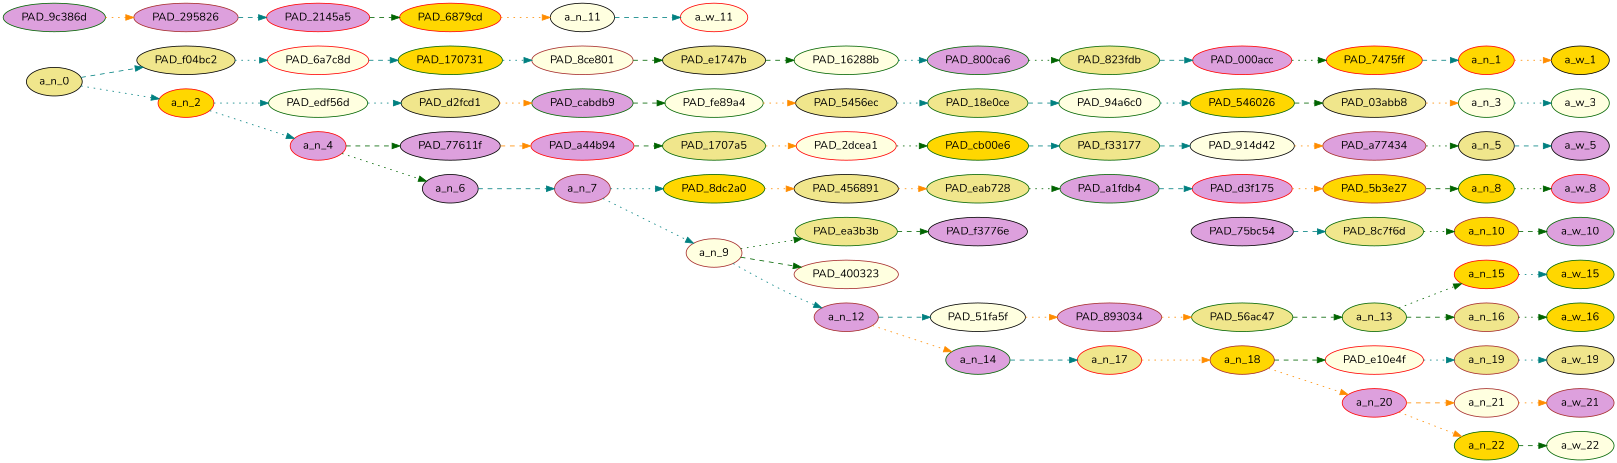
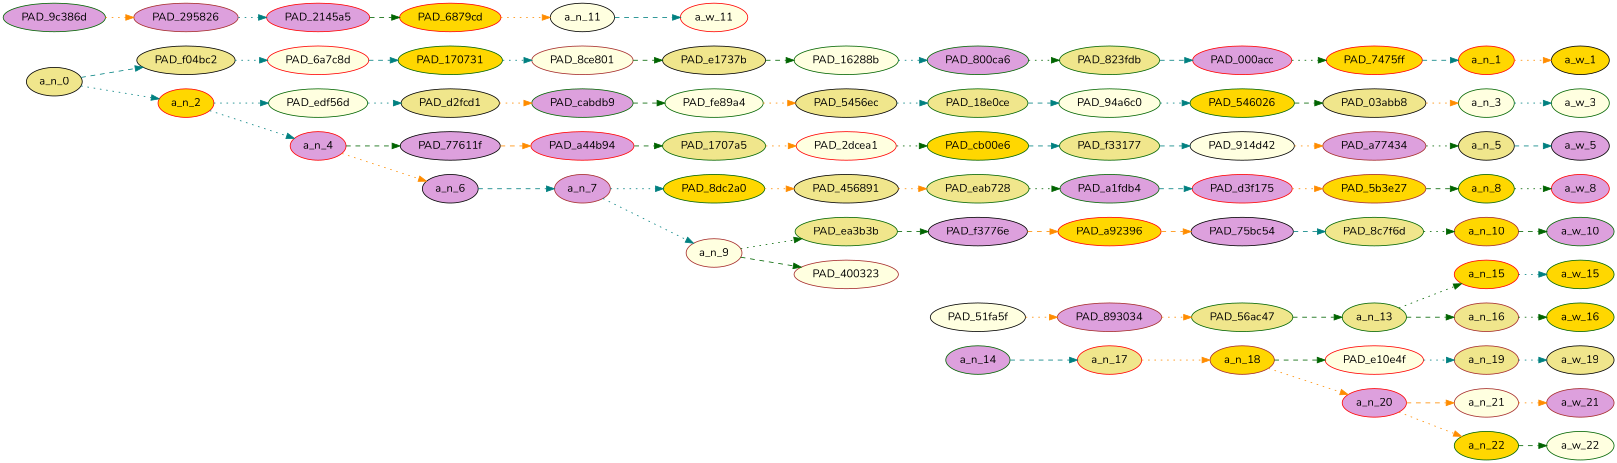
  strict digraph {
    fontname=Nunito
    rankdir=LR
    node [color=darkgreen div_dir=1 fillcolor=plum fontname=Nunito index=0 level=1 style=filled text_span="[0]" value=0.05450987]
    edge [color=teal fontname=Nunito style=dotted]
    a_n_0 [color=black fillcolor=khaki level=12 text_span="[0, 1, 2, 3, 4, 5, 6, 7, 8, 9, 10]" value=1.00000000]
    PAD_f04bc2 [color=black fillcolor=khaki level=11]
    a_n_2 [color=red fillcolor=gold index=1 level=11 text_span="[1, 2, 3, 4, 5, 6, 7, 8, 9, 10]" value=0.94412386]
    PAD_6a7c8d [color=red fillcolor=lightyellow level=10]
    PAD_edf56d [fillcolor=lightyellow index=1 level=10 text_span="[1]" value=0.03632531]
    a_n_4 [color=red index=2 level=10 text_span="[2, 3, 4, 5, 6, 7, 8, 9, 10]" value=0.90654021]
    PAD_170731 [fillcolor=gold level=9]
    PAD_d2fcd1 [color=black fillcolor=khaki index=1 level=9 text_span="[1]" value=0.03632531]
    PAD_77611f [color=black div_dir=-1 index=2 level=9 text_span="[2]" value=0.04391489]
    a_n_6 [color=black index=3 level=9 text_span="[3, 4, 5, 6, 7, 8, 9, 10]" value=0.86132464]
    PAD_8ce801 [color=brown fillcolor=lightyellow level=8]
-   PAD_e1737b [color=black fillcolor=khaki level=7 label=PAD_e1747b]
+   PAD_e1737b [color=black fillcolor=khaki level=7]
    PAD_16288b [fillcolor=lightyellow level=6]
    PAD_800ca6 [level=5]
    PAD_823fdb [fillcolor=khaki level=4]
    PAD_000acc [color=red level=3]
    PAD_7475ff [color=red fillcolor=gold level=2]
    a_n_1 [color=red fillcolor=gold]
    a_w_1 [color=black div_dir=0 fillcolor=gold level=0 value=they]
    PAD_cabdb9 [index=1 level=8 text_span="[1]" value=0.03632531]
    PAD_a44b94 [color=red div_dir=-1 index=2 level=8 text_span="[2]" value=0.04391489]
    a_n_7 [color=brown index=3 level=8 text_span="[3, 4, 5, 6, 7, 8, 9, 10]" value=0.85996584]
    PAD_fe89a4 [fillcolor=lightyellow index=1 level=7 text_span="[1]" value=0.03632531]
    PAD_5456ec [color=black fillcolor=khaki index=1 level=6 text_span="[1]" value=0.03632531]
    PAD_18e0ce [fillcolor=khaki index=1 level=5 text_span="[1]" value=0.03632531]
    PAD_94a6c0 [fillcolor=lightyellow index=1 level=4 text_span="[1]" value=0.03632531]
    PAD_546026 [fillcolor=gold index=1 level=3 text_span="[1]" value=0.03632531]
    PAD_03abb8 [color=black fillcolor=khaki index=1 level=2 text_span="[1]" value=0.03632531]
    a_n_3 [fillcolor=lightyellow index=1 text_span="[1]" value=0.03632531]
    a_w_3 [div_dir=0 fillcolor=lightyellow index=1 level=0 text_span="[1]" value=are]
    PAD_1707a5 [div_dir=-1 fillcolor=khaki index=2 level=7 text_span="[2]" value=0.04391489]
    PAD_8dc2a0 [fillcolor=gold index=3 level=7 text_span="[3]" value=0.03103483]
    a_n_9 [color=brown fillcolor=lightyellow index=4 level=7 text_span="[4, 5, 6, 7, 8, 9, 10]" value=0.82757221]
    PAD_2dcea1 [color=red div_dir=-1 fillcolor=lightyellow index=2 level=6 text_span="[2]" value=0.04391489]
    PAD_cb00e6 [div_dir=-1 fillcolor=gold index=2 level=5 text_span="[2]" value=0.04391489]
    PAD_f33177 [div_dir=-1 fillcolor=khaki index=2 level=4 text_span="[2]" value=0.04391489]
    PAD_914d42 [color=black div_dir=-1 fillcolor=lightyellow index=2 level=3 text_span="[2]" value=0.04391489]
    PAD_a77434 [color=brown div_dir=-1 index=2 level=2 text_span="[2]" value=0.04391489]
    a_n_5 [color=black div_dir=-1 fillcolor=khaki index=2 text_span="[2]" value=0.04391489]
    a_w_5 [color=black div_dir=0 index=2 level=0 text_span="[2]" value=going]
    PAD_456891 [color=black fillcolor=khaki index=3 level=6 text_span="[3]" value=0.03103483]
    PAD_ea3b3b [div_dir=-1 fillcolor=khaki index=4 level=6 text_span="[4]" value=0.03851922]
    PAD_400323 [color=brown fillcolor=lightyellow index=5 level=6 text_span="[5]" value=0.03355603]
-   a_n_12 [color=brown index=6 level=6 text_span="[6, 7, 8, 9, 10]" value=0.75410381]
    PAD_eab728 [fillcolor=khaki index=3 level=5 text_span="[3]" value=0.03103483]
    PAD_f3776e [color=black div_dir=-1 index=4 level=5 text_span="[4]" value=0.03851922]
    PAD_51fa5f [color=black fillcolor=lightyellow index=6 level=5 text_span="[6, 7]" value=0.08038693]
    a_n_14 [index=7 level=5 text_span="[8, 9, 10]" value=0.67219884]
    PAD_a1fdb4 [index=3 level=4 text_span="[3]" value=0.03103483]
    PAD_d3f175 [color=red index=3 level=3 text_span="[3]" value=0.03103483]
    PAD_5b3e27 [color=brown fillcolor=gold index=3 level=2 text_span="[3]" value=0.03103483]
    a_n_8 [fillcolor=gold index=3 text_span="[3]" value=0.03103483]
    a_w_8 [color=red div_dir=0 index=3 level=0 text_span="[3]" value=to]
+   PAD_a92396 [color=red div_dir=-1 fillcolor=gold index=4 level=4 text_span="[4]" value=0.03851922]
    PAD_9c386d [index=5 level=5 text_span="[5]" value=0.03355603]
    PAD_295826 [color=brown index=5 level=4 text_span="[5]" value=0.03355603]
    PAD_893034 [color=brown index=6 level=4 text_span="[6, 7]" value=0.08038693]
    a_n_17 [color=red fillcolor=khaki index=7 level=4 text_span="[8, 9, 10]" value=0.67050992]
    PAD_75bc54 [color=black div_dir=-1 index=4 level=3 text_span="[4]" value=0.03851922]
    PAD_8c7f6d [div_dir=-1 fillcolor=khaki index=4 level=2 text_span="[4]" value=0.03851922]
    a_n_10 [color=brown div_dir=-1 fillcolor=gold index=4 text_span="[4]" value=0.03851922]
    a_w_10 [div_dir=0 index=4 level=0 text_span="[4]" value=figure]
    PAD_2145a5 [color=red index=5 level=3 text_span="[5]" value=0.03355603]
    PAD_6879cd [color=red fillcolor=gold index=5 level=2 text_span="[5]" value=0.03355603]
    a_n_11 [color=black fillcolor=lightyellow index=5 text_span="[5]" value=0.03355603]
    a_w_11 [color=red div_dir=0 fillcolor=lightyellow index=5 level=0 text_span="[5]" value=out]
    PAD_56ac47 [fillcolor=khaki index=6 level=3 text_span="[6, 7]" value=0.08038693]
    a_n_18 [color=brown fillcolor=gold index=7 level=3 text_span="[8, 9, 10]" value=0.66882100]
    a_n_13 [fillcolor=khaki index=6 level=2 text_span="[6, 7]" value=0.08038693]
    a_n_15 [color=red fillcolor=gold index=6 text_span="[6]" value=0.03230673]
    a_n_16 [color=brown fillcolor=khaki index=7 text_span="[7]" value=0.04797252]
    a_w_15 [div_dir=0 fillcolor=gold index=6 level=0 text_span="[6]" value=a]
    a_w_16 [div_dir=0 fillcolor=gold index=7 level=0 text_span="[7]" value=way]
    PAD_e10e4f [color=red div_dir=-1 fillcolor=lightyellow index=7 level=2 text_span="[8]" value=0.06551695]
    a_n_20 [color=red index=8 level=2 text_span="[9, 10]" value=0.60161513]
    a_n_19 [color=brown div_dir=-1 fillcolor=khaki index=8 text_span="[8]" value=0.06551695]
    a_n_21 [color=brown fillcolor=lightyellow index=9 text_span="[9]" value=0.36750539]
    a_n_22 [fillcolor=gold index=10 text_span="[10]" value=0.23226783]
    a_w_19 [color=black div_dir=0 fillcolor=khaki index=8 level=0 text_span="[8]" value=to1]
    a_w_21 [color=brown div_dir=0 index=9 level=0 text_span="[9]" value=kike]
    a_w_22 [div_dir=0 fillcolor=lightyellow index=10 level=0 text_span="[10]" value=bitcoin]
    a_n_0 -> PAD_f04bc2 [style=dashed]
    a_n_0 -> a_n_2
    PAD_f04bc2 -> PAD_6a7c8d
    a_n_2 -> PAD_edf56d
    a_n_2 -> a_n_4
    PAD_6a7c8d -> PAD_170731 [style=dashed]
    PAD_edf56d -> PAD_d2fcd1
    a_n_4 -> PAD_77611f [color=darkgreen style=dashed]
-   a_n_4 -> a_n_6 [color=darkgreen]
+   a_n_4 -> a_n_6 [color=darkorange]
    PAD_170731 -> PAD_8ce801
    PAD_d2fcd1 -> PAD_cabdb9 [color=darkorange]
    PAD_77611f -> PAD_a44b94 [color=darkorange style=dashed]
    a_n_6 -> a_n_7 [style=dashed]
    PAD_8ce801 -> PAD_e1737b [color=darkgreen style=dashed]
    PAD_e1737b -> PAD_16288b [color=darkgreen style=dashed]
    PAD_16288b -> PAD_800ca6
    PAD_800ca6 -> PAD_823fdb [color=darkgreen]
    PAD_823fdb -> PAD_000acc [style=dashed]
    PAD_000acc -> PAD_7475ff [color=darkgreen]
    PAD_7475ff -> a_n_1 [style=dashed]
    a_n_1 -> a_w_1 [color=darkorange]
    PAD_cabdb9 -> PAD_fe89a4 [color=darkgreen style=dashed]
    PAD_a44b94 -> PAD_1707a5 [color=darkgreen style=dashed]
    a_n_7 -> PAD_8dc2a0
    a_n_7 -> a_n_9
    PAD_fe89a4 -> PAD_5456ec [color=darkorange]
    PAD_5456ec -> PAD_18e0ce
    PAD_18e0ce -> PAD_94a6c0 [style=dashed]
    PAD_94a6c0 -> PAD_546026
    PAD_546026 -> PAD_03abb8 [color=darkgreen style=dashed]
    PAD_03abb8 -> a_n_3 [color=darkorange]
    a_n_3 -> a_w_3
    PAD_1707a5 -> PAD_2dcea1 [color=darkorange]
    PAD_8dc2a0 -> PAD_456891 [color=darkorange]
    a_n_9 -> PAD_ea3b3b [color=darkgreen]
    a_n_9 -> PAD_400323 [color=darkgreen style=dashed]
-   a_n_9 -> a_n_12
    PAD_2dcea1 -> PAD_cb00e6 [color=darkgreen]
    PAD_cb00e6 -> PAD_f33177 [style=dashed]
    PAD_f33177 -> PAD_914d42 [style=dashed]
    PAD_914d42 -> PAD_a77434 [color=darkorange]
    PAD_a77434 -> a_n_5 [color=darkgreen]
    a_n_5 -> a_w_5 [style=dashed]
    PAD_456891 -> PAD_eab728 [color=darkorange]
    PAD_ea3b3b -> PAD_f3776e [color=darkgreen style=dashed]
-   a_n_12 -> PAD_51fa5f [style=dashed]
-   a_n_12 -> a_n_14 [color=darkorange]
    PAD_eab728 -> PAD_a1fdb4 [color=darkgreen]
+   PAD_f3776e -> PAD_a92396 [color=darkorange style=dashed]
    PAD_51fa5f -> PAD_893034 [color=darkorange]
    a_n_14 -> a_n_17 [style=dashed]
    PAD_a1fdb4 -> PAD_d3f175 [style=dashed]
    PAD_d3f175 -> PAD_5b3e27 [color=darkorange]
    PAD_5b3e27 -> a_n_8 [color=darkgreen style=dashed]
    a_n_8 -> a_w_8 [color=darkgreen]
+   PAD_a92396 -> PAD_75bc54 [color=darkorange style=dashed]
    PAD_9c386d -> PAD_295826 [color=darkorange]
-   PAD_295826 -> PAD_2145a5 [style=dashed]
+   PAD_295826 -> PAD_2145a5
    PAD_893034 -> PAD_56ac47 [color=darkorange]
    a_n_17 -> a_n_18 [color=darkorange]
    PAD_75bc54 -> PAD_8c7f6d [style=dashed]
    PAD_8c7f6d -> a_n_10 [color=darkgreen]
    a_n_10 -> a_w_10 [color=darkgreen style=dashed]
    PAD_2145a5 -> PAD_6879cd [color=darkgreen style=dashed]
    PAD_6879cd -> a_n_11 [color=darkorange]
    a_n_11 -> a_w_11 [style=dashed]
    PAD_56ac47 -> a_n_13 [color=darkgreen style=dashed]
    a_n_18 -> PAD_e10e4f [color=darkgreen style=dashed]
    a_n_18 -> a_n_20 [color=darkorange]
    a_n_13 -> a_n_15 [color=darkgreen]
    a_n_13 -> a_n_16 [color=darkgreen style=dashed]
    a_n_15 -> a_w_15
    a_n_16 -> a_w_16 [color=darkgreen]
    PAD_e10e4f -> a_n_19
    a_n_20 -> a_n_21 [color=darkorange style=dashed]
    a_n_20 -> a_n_22 [color=darkorange]
    a_n_19 -> a_w_19
    a_n_21 -> a_w_21 [color=darkorange]
    a_n_22 -> a_w_22 [color=darkgreen style=dashed]
  }
